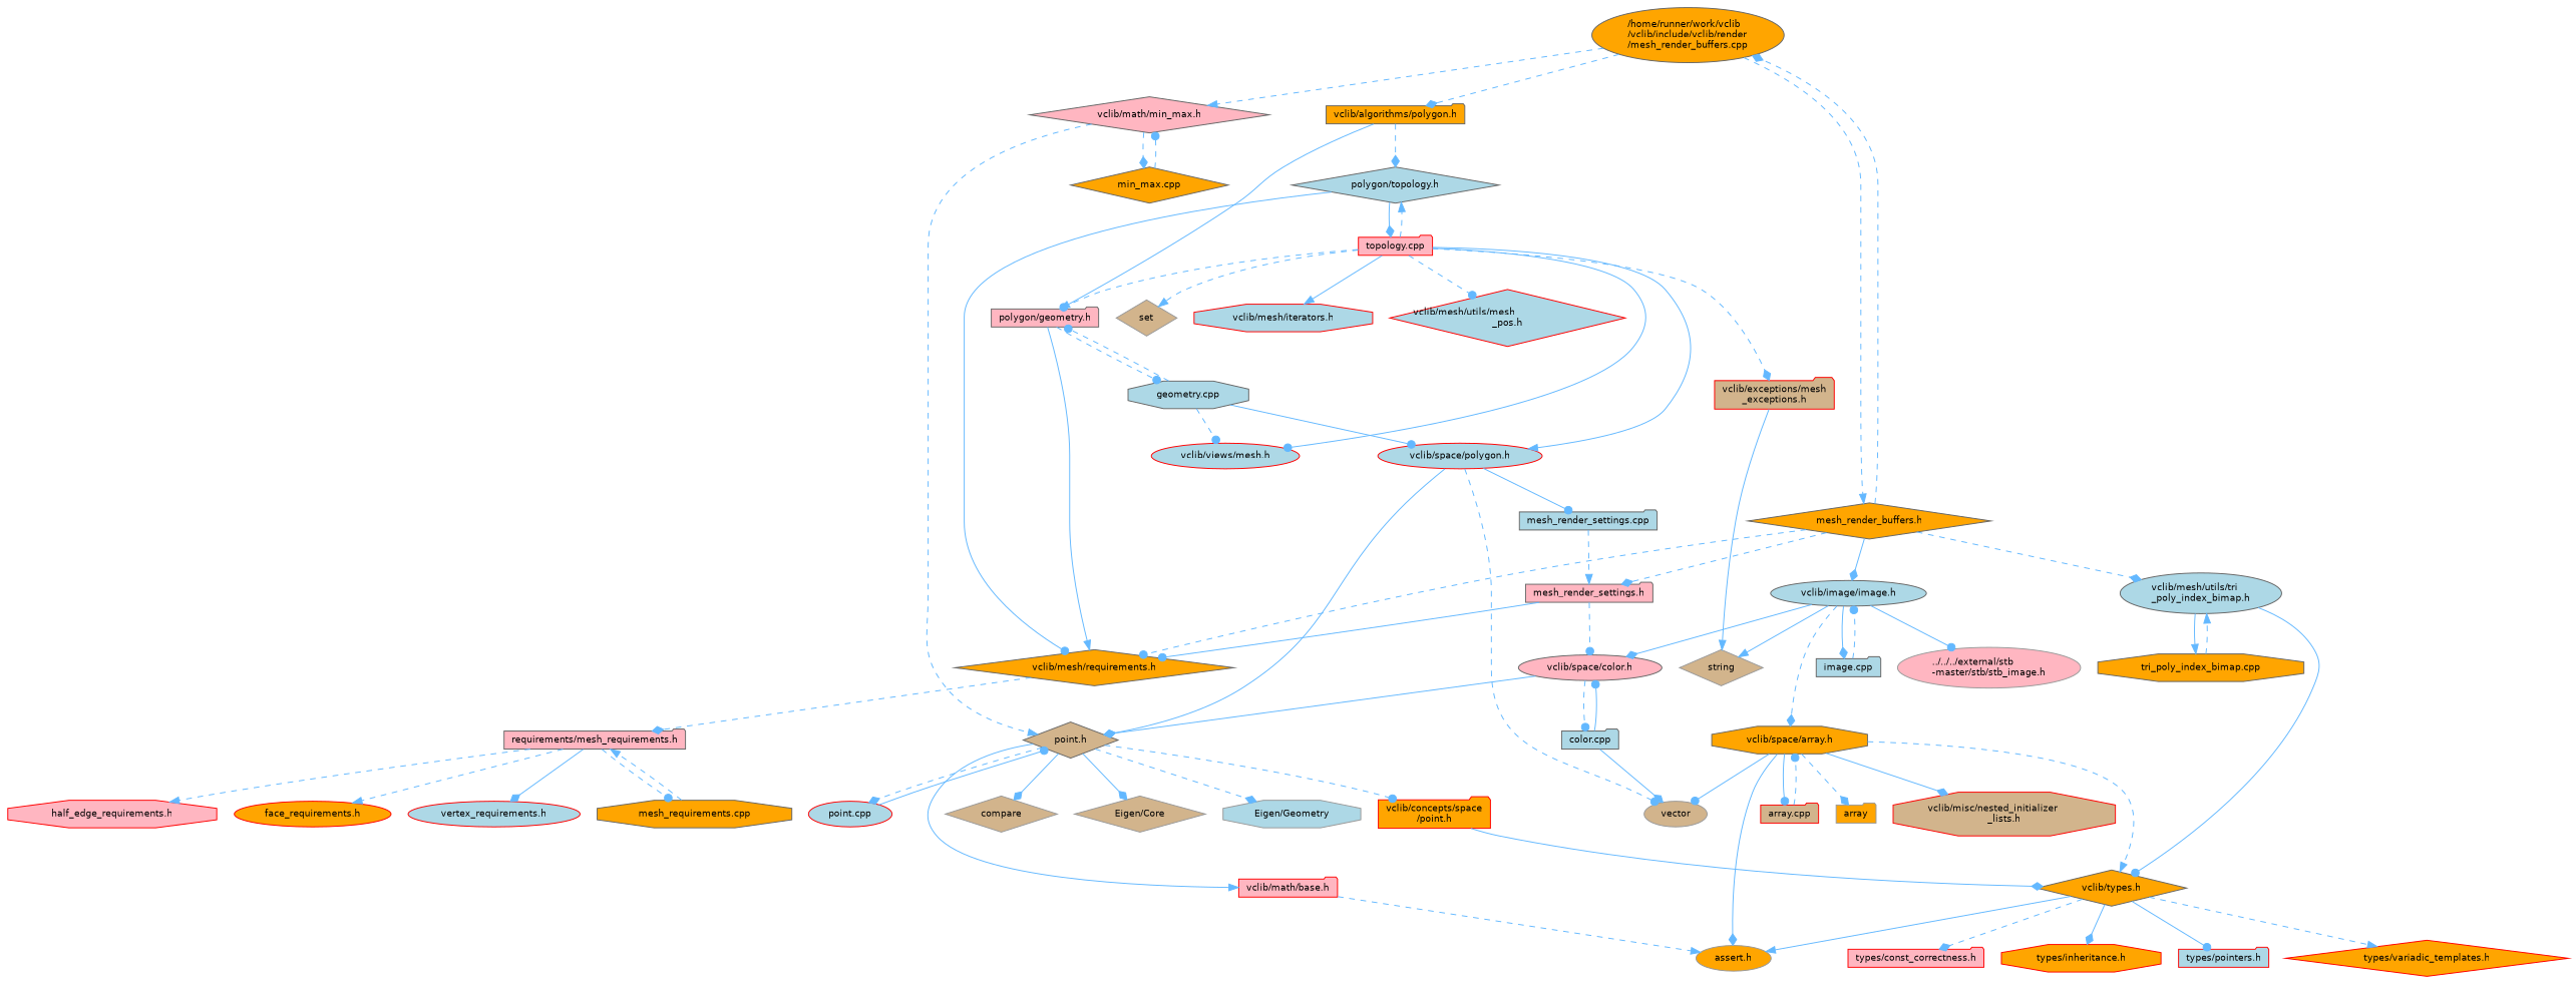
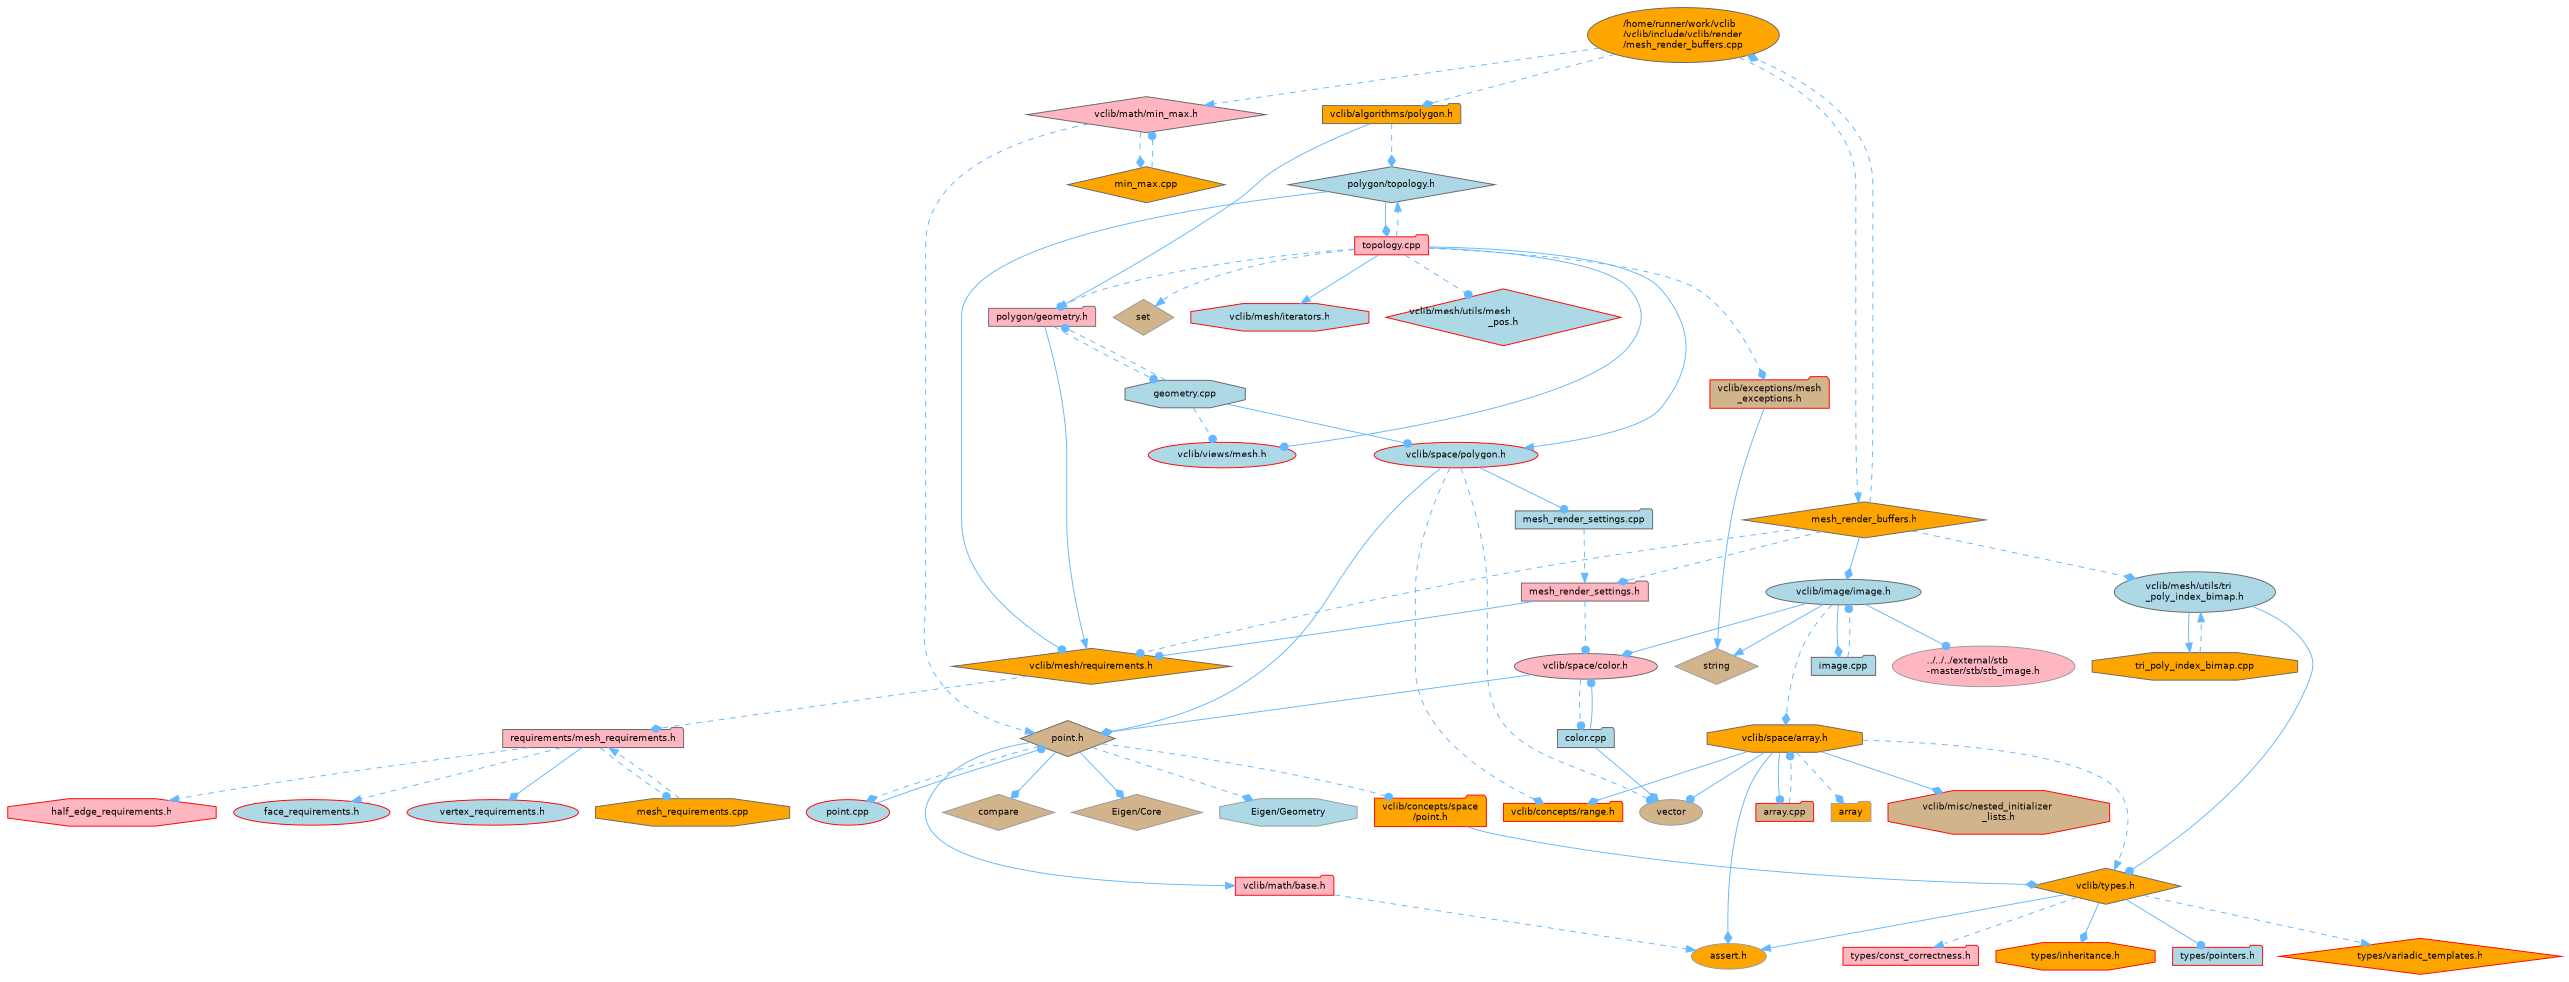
  digraph {
    node [color=grey40 fillcolor=lightblue fontname=Helvetica fontsize=10 shape=folder style=filled]
    edge [arrowhead=diamond color=steelblue1 fontname=Helvetica fontsize=10 labelfontname=Helvetica labelfontsize=10 style=dashed]
    n1 [color=gray40 fillcolor=orange fontcolor=black height=0.2 label="/home/runner/work/vclib\l/vclib/include/vclib/render\l/mesh_render_buffers.cpp" shape=ellipse width=0.4]
    n2 [fillcolor=orange height=0.2 label="mesh_render_buffers.h" shape=diamond width=0.4]
    n3 [fillcolor=orange height=0.2 label="vclib/algorithms/polygon.h" width=0.4]
    n4 [fillcolor=lightpink height=0.2 label="vclib/math/min_max.h" shape=diamond width=0.4]
    n5 [height=0.2 label="vclib/image/image.h" shape=ellipse width=0.4]
    n6 [fillcolor=orange height=0.2 label="vclib/mesh/requirements.h" shape=diamond width=0.4]
    n7 [height=0.2 label="vclib/mesh/utils/tri\l_poly_index_bimap.h" shape=ellipse width=0.4]
    n8 [fillcolor=lightpink height=0.2 label="mesh_render_settings.h" width=0.4]
    n9 [fillcolor=lightpink height=0.2 label="polygon/geometry.h" width=0.4]
    n10 [height=0.2 label="polygon/topology.h" shape=diamond width=0.4]
    n11 [fillcolor=tan height=0.2 label="point.h" shape=diamond width=0.4]
    n12 [fillcolor=orange height=0.2 label="min_max.cpp" shape=diamond width=0.4]
    n13 [color=grey60 fillcolor=tan height=0.2 label=string shape=diamond width=0.4]
    n14 [color=grey60 fillcolor=lightpink height=0.2 label="../../../external/stb\l-master/stb/stb_image.h" shape=ellipse width=0.4]
    n15 [fillcolor=orange height=0.2 label="vclib/space/array.h" shape=octagon width=0.4]
    n16 [fillcolor=lightpink height=0.2 label="vclib/space/color.h" shape=ellipse width=0.4]
    n17 [height=0.2 label="image.cpp" width=0.4]
    n18 [fillcolor=lightpink height=0.2 label="requirements/mesh_requirements.h" width=0.4]
    n19 [fillcolor=orange height=0.2 label="vclib/types.h" shape=diamond width=0.4]
    n20 [fillcolor=orange height=0.2 label="tri_poly_index_bimap.cpp" shape=octagon width=0.4]
    n21 [color=grey60 fillcolor=orange height=0.2 label="assert.h" shape=ellipse width=0.4]
    n22 [color=grey60 fillcolor=orange height=0.2 label=array width=0.4]
    n23 [color=grey60 fillcolor=tan height=0.2 label=vector shape=ellipse width=0.4]
+   n24 [color=red fillcolor=orange height=0.2 label="vclib/concepts/range.h" width=0.4]
    n25 [color=red fillcolor=tan height=0.2 label="vclib/misc/nested_initializer\l_lists.h" shape=octagon width=0.4]
    n26 [color=red fillcolor=tan height=0.2 label="array.cpp" width=0.4]
    n27 [height=0.2 label="color.cpp" width=0.4]
    n28 [color=red fillcolor=lightpink height=0.2 label="types/const_correctness.h" width=0.4]
    n29 [color=red fillcolor=orange height=0.2 label="types/inheritance.h" shape=octagon width=0.4]
    n30 [color=red height=0.2 label="types/pointers.h" width=0.4]
    n31 [color=red fillcolor=orange height=0.2 label="types/variadic_templates.h" shape=diamond width=0.4]
    n32 [color=grey60 fillcolor=tan height=0.2 label=compare shape=diamond width=0.4]
    n33 [color=grey60 fillcolor=tan height=0.2 label="Eigen/Core" shape=diamond width=0.4]
    n34 [color=grey60 height=0.2 label="Eigen/Geometry" shape=octagon width=0.4]
    n35 [color=red fillcolor=orange height=0.2 label="vclib/concepts/space\l/point.h" width=0.4]
    n36 [color=red fillcolor=lightpink height=0.2 label="vclib/math/base.h" width=0.4]
    n37 [color=red height=0.2 label="point.cpp" shape=ellipse width=0.4]
    n38 [color=red fillcolor=lightpink height=0.2 label="half_edge_requirements.h" shape=octagon width=0.4]
-   n39 [color=red fillcolor=orange height=0.2 label="face_requirements.h" shape=ellipse width=0.4]
+   n39 [color=red height=0.2 label="face_requirements.h" shape=ellipse width=0.4]
    n40 [color=red height=0.2 label="vertex_requirements.h" shape=ellipse width=0.4]
    n41 [fillcolor=orange height=0.2 label="mesh_requirements.cpp" shape=octagon width=0.4]
    n42 [height=0.2 label="mesh_render_settings.cpp" width=0.4]
    n43 [height=0.2 label="geometry.cpp" shape=octagon width=0.4]
    n44 [color=red fillcolor=lightpink height=0.2 label="topology.cpp" width=0.4]
    n45 [color=red height=0.2 label="vclib/space/polygon.h" shape=ellipse width=0.4]
    n46 [color=red height=0.2 label="vclib/views/mesh.h" shape=ellipse width=0.4]
    n47 [color=grey60 fillcolor=tan height=0.2 label=set shape=diamond width=0.4]
    n48 [color=red fillcolor=tan height=0.2 label="vclib/exceptions/mesh\l_exceptions.h" width=0.4]
    n49 [color=red height=0.2 label="vclib/mesh/iterators.h" shape=octagon width=0.4]
    n50 [color=red height=0.2 label="vclib/mesh/utils/mesh\l_pos.h" shape=diamond width=0.4]
    n1 -> n2 [arrowhead=normal]
    n1 -> n3
    n1 -> n4 [arrowhead=normal]
    n2 -> n1
    n2 -> n5 [style=solid]
    n2 -> n6 [arrowhead=dot]
    n2 -> n7
    n2 -> n8
    n3 -> n9 [arrowhead=normal style=solid]
    n3 -> n10
    n4 -> n11 [arrowhead=normal]
    n4 -> n12
    n5 -> n13 [arrowhead=normal style=solid]
    n5 -> n14 [arrowhead=dot style=solid]
    n5 -> n15
    n5 -> n16 [style=solid]
    n5 -> n17 [style=solid]
    n6 -> n18
    n7 -> n19 [arrowhead=dot style=solid]
    n7 -> n20 [arrowhead=normal style=solid]
    n8 -> n6 [arrowhead=dot style=solid]
    n8 -> n16 [arrowhead=dot]
    n9 -> n6 [arrowhead=normal style=solid]
    n9 -> n43 [arrowhead=dot]
    n10 -> n6 [arrowhead=dot style=solid]
    n10 -> n44 [style=solid]
    n11 -> n32 [style=solid]
    n11 -> n33 [style=solid]
    n11 -> n34
    n11 -> n35 [arrowhead=dot]
    n11 -> n36 [arrowhead=normal style=solid]
    n11 -> n37
    n12 -> n4 [arrowhead=dot]
    n15 -> n19 [arrowhead=normal]
    n15 -> n21 [style=solid]
    n15 -> n22
    n15 -> n23 [arrowhead=dot style=solid]
+   n15 -> n24 [style=solid]
    n15 -> n25 [style=solid]
    n15 -> n26 [arrowhead=dot style=solid]
    n16 -> n11 [style=solid]
    n16 -> n27 [arrowhead=dot]
    n17 -> n5 [arrowhead=dot]
    n18 -> n38 [arrowhead=normal]
    n18 -> n39 [arrowhead=normal]
    n18 -> n40 [style=solid]
    n18 -> n41 [arrowhead=dot]
    n19 -> n21 [arrowhead=normal style=solid]
-   n19 -> n28
+   n19 -> n28 [arrowhead=normal]
    n19 -> n29 [style=solid]
    n19 -> n30 [arrowhead=dot style=solid]
    n19 -> n31 [arrowhead=normal]
    n20 -> n7 [arrowhead=normal]
    n26 -> n15 [arrowhead=dot]
    n27 -> n16 [arrowhead=dot style=solid]
    n27 -> n23 [style=solid]
    n35 -> n19 [style=solid]
    n36 -> n21 [arrowhead=normal]
    n37 -> n11 [arrowhead=dot style=solid]
    n41 -> n18 [arrowhead=normal]
    n42 -> n8 [arrowhead=normal]
    n43 -> n9 [arrowhead=dot]
    n43 -> n45 [arrowhead=dot style=solid]
    n43 -> n46 [arrowhead=dot]
    n44 -> n9 [arrowhead=dot]
    n44 -> n10 [arrowhead=normal]
    n44 -> n45 [arrowhead=normal style=solid]
    n44 -> n46 [arrowhead=dot style=solid]
    n44 -> n47 [arrowhead=normal]
    n44 -> n48
    n44 -> n49 [arrowhead=normal style=solid]
    n44 -> n50 [arrowhead=dot]
    n45 -> n11 [style=solid]
    n45 -> n23 [arrowhead=dot]
+   n45 -> n24
    n45 -> n42 [arrowhead=dot style=solid]
    n48 -> n13 [arrowhead=normal style=solid]
  }
